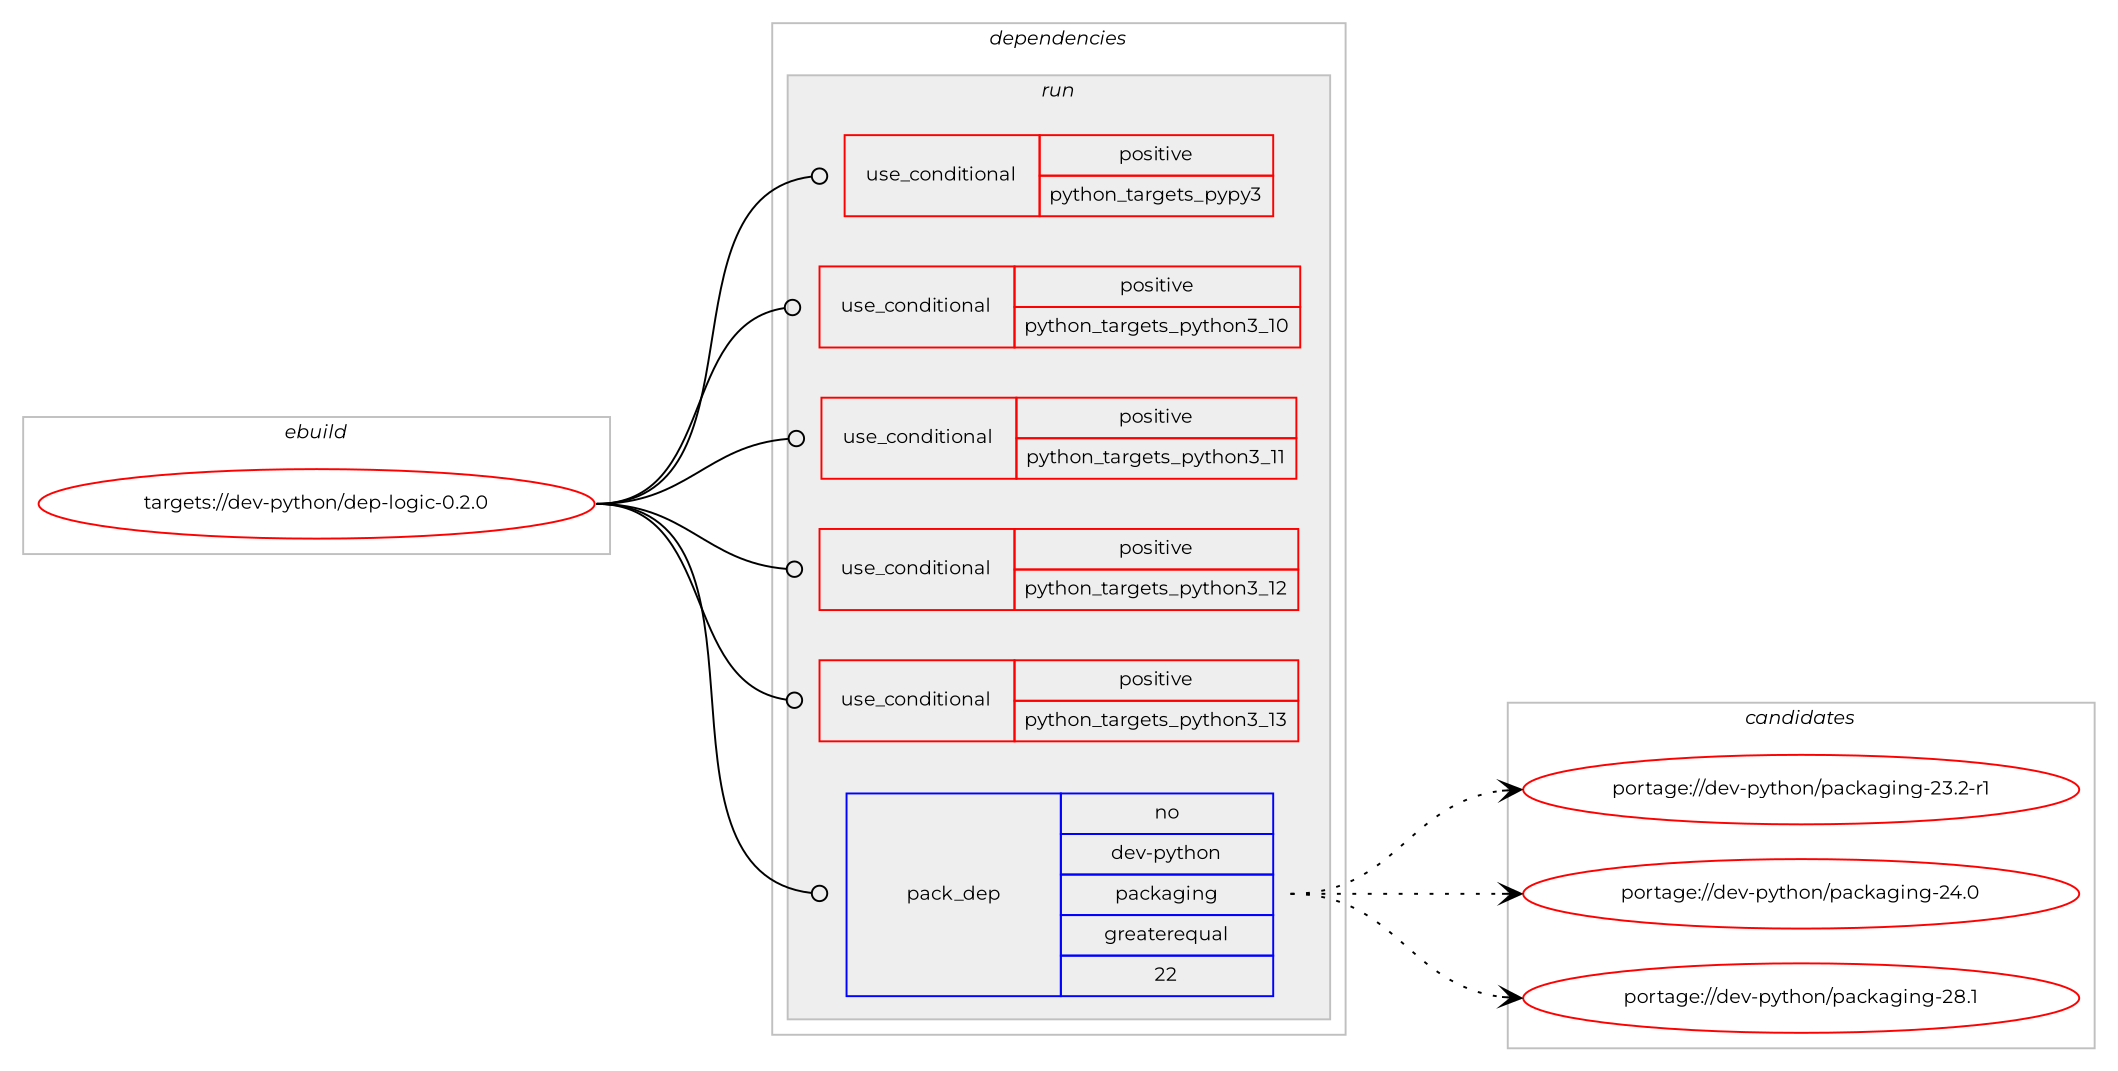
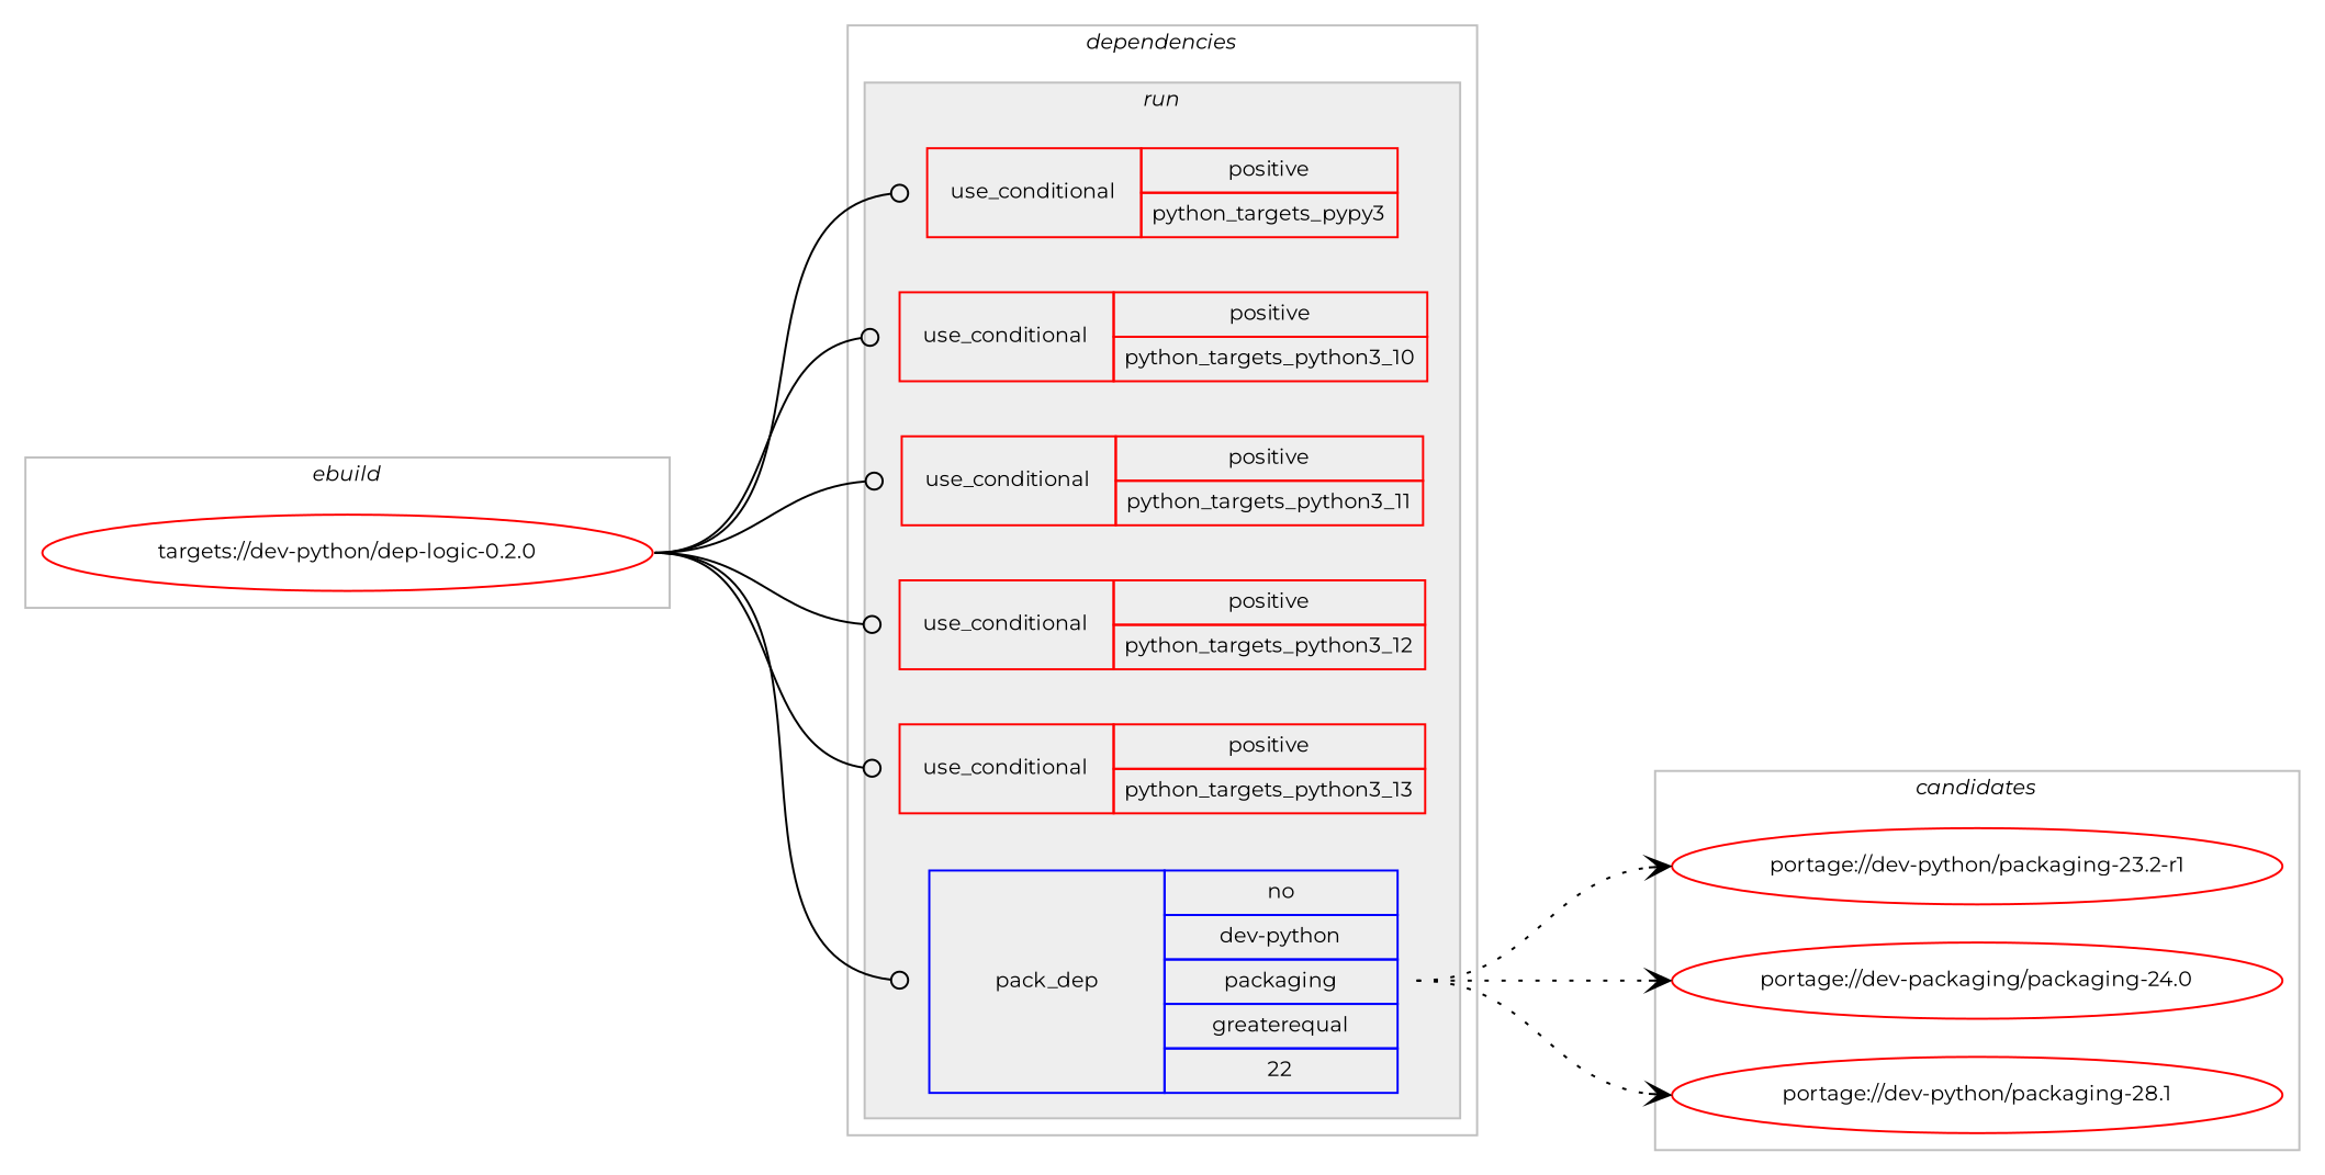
  digraph {
    compound=true
    concentrate=true
    fontname=Montserrat
    fontsize=10
    newrank=true
    rankdir=LR
    ranksep=1.5
    node [color=red fontname=Montserrat fontsize=10 shape=none]
    edge [arrowhead=odot fontname=Montserrat headport=w style=solid tailport=e weight=20]
    n1 [label="targets://dev-python/dep-logic-0.2.0" width=4 shape=""]
    n2 [label=<<TABLE BORDER="0" CELLBORDER="1" CELLSPACING="0" CELLPADDING="4"><TR><TD ROWSPAN="3" CELLPADDING="10">use_conditional</TD></TR><TR><TD>positive</TD></TR><TR><TD>python_targets_pypy3</TD></TR></TABLE>>]
    n3 [label=<<TABLE BORDER="0" CELLBORDER="1" CELLSPACING="0" CELLPADDING="4"><TR><TD ROWSPAN="3" CELLPADDING="10">use_conditional</TD></TR><TR><TD>positive</TD></TR><TR><TD>python_targets_python3_10</TD></TR></TABLE>>]
    n4 [label=<<TABLE BORDER="0" CELLBORDER="1" CELLSPACING="0" CELLPADDING="4"><TR><TD ROWSPAN="3" CELLPADDING="10">use_conditional</TD></TR><TR><TD>positive</TD></TR><TR><TD>python_targets_python3_11</TD></TR></TABLE>>]
    n5 [label=<<TABLE BORDER="0" CELLBORDER="1" CELLSPACING="0" CELLPADDING="4"><TR><TD ROWSPAN="3" CELLPADDING="10">use_conditional</TD></TR><TR><TD>positive</TD></TR><TR><TD>python_targets_python3_12</TD></TR></TABLE>>]
    n6 [label=<<TABLE BORDER="0" CELLBORDER="1" CELLSPACING="0" CELLPADDING="4"><TR><TD ROWSPAN="3" CELLPADDING="10">use_conditional</TD></TR><TR><TD>positive</TD></TR><TR><TD>python_targets_python3_13</TD></TR></TABLE>>]
    n7 [color=blue label=<<TABLE BORDER="0" CELLBORDER="1" CELLSPACING="0" CELLPADDING="4" WIDTH="220"><TR><TD ROWSPAN="6" CELLPADDING="30">pack_dep</TD></TR><TR><TD WIDTH="110">no</TD></TR><TR><TD>dev-python</TD></TR><TR><TD>packaging</TD></TR><TR><TD>greaterequal</TD></TR><TR><TD>22</TD></TR></TABLE>>]
    n8 [label="portage://dev-python/packaging-23.2-r1" width=4 shape=""]
-   n9 [label="portage://dev-python/packaging-24.0" width=4 shape=""]
+   n9 [label="portage://dev-packaging/packaging-24.0" width=4 shape=""]
    n10 [label="portage://dev-python/packaging-28.1" width=4 shape=""]
    subgraph cluster_1 {
      color=gray
      label=<<i>ebuild</i>>
      rank=same
      n1
    }
    subgraph cluster_2 {
      color=gray
      label=<<i>dependencies</i>>
      subgraph cluster_3 {
        color=gray
        fillcolor="#eeeeee"
        label=<<i>compile and run</i>>
        style=filled
      }
      subgraph cluster_4 {
        color=gray
        fillcolor="#eeeeee"
        label=<<i>compile</i>>
        style=filled
      }
      subgraph cluster_5 {
        color=gray
        fillcolor="#eeeeee"
        label=<<i>run</i>>
        style=filled
        subgraph sub_6 {
          color=gray
          fillcolor="#eeeeee"
          label=<<i>run</i>>
          style=filled
          n2
        }
        subgraph sub_7 {
          color=gray
          fillcolor="#eeeeee"
          label=<<i>run</i>>
          style=filled
          n3
        }
        subgraph sub_8 {
          color=gray
          fillcolor="#eeeeee"
          label=<<i>run</i>>
          style=filled
          n4
        }
        subgraph sub_9 {
          color=gray
          fillcolor="#eeeeee"
          label=<<i>run</i>>
          style=filled
          n5
        }
        subgraph sub_10 {
          color=gray
          fillcolor="#eeeeee"
          label=<<i>run</i>>
          style=filled
          n6
        }
        subgraph sub_11 {
          color=gray
          fillcolor="#eeeeee"
          label=<<i>run</i>>
          style=filled
          n7
        }
      }
    }
    subgraph cluster_12 {
      color=gray
      label=<<i>candidates</i>>
      rank=same
      subgraph sub_13 {
        color=black
        label=<<i>candidates</i>>
        nodesep=1
        rank=same
        n8
        n9
        n10
      }
    }
    n1 -> n2
    n1 -> n3
    n1 -> n4
    n1 -> n5
    n1 -> n6
    n1 -> n7
    n7 -> n8 [arrowhead=vee style=dotted weight=100]
    n7 -> n9 [arrowhead=vee style=dotted weight=100]
    n7 -> n10 [arrowhead=vee style=dotted weight=100]
  }
